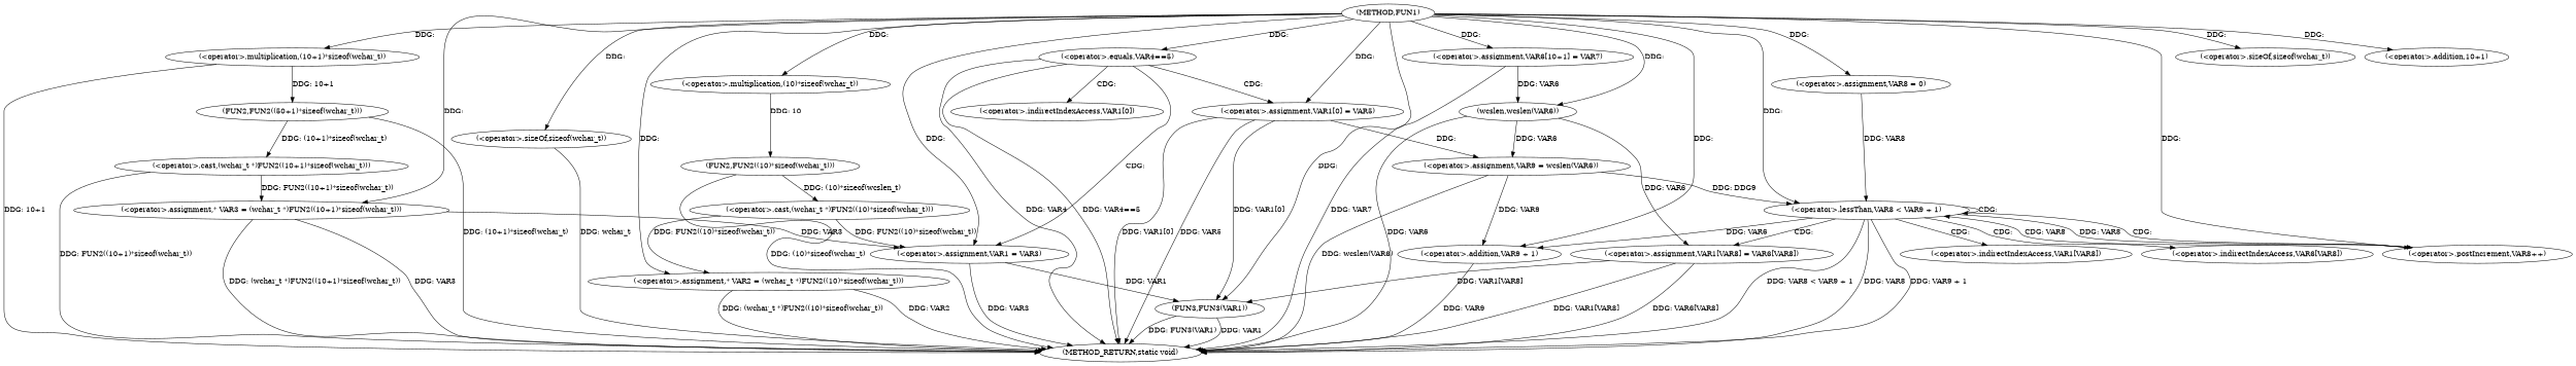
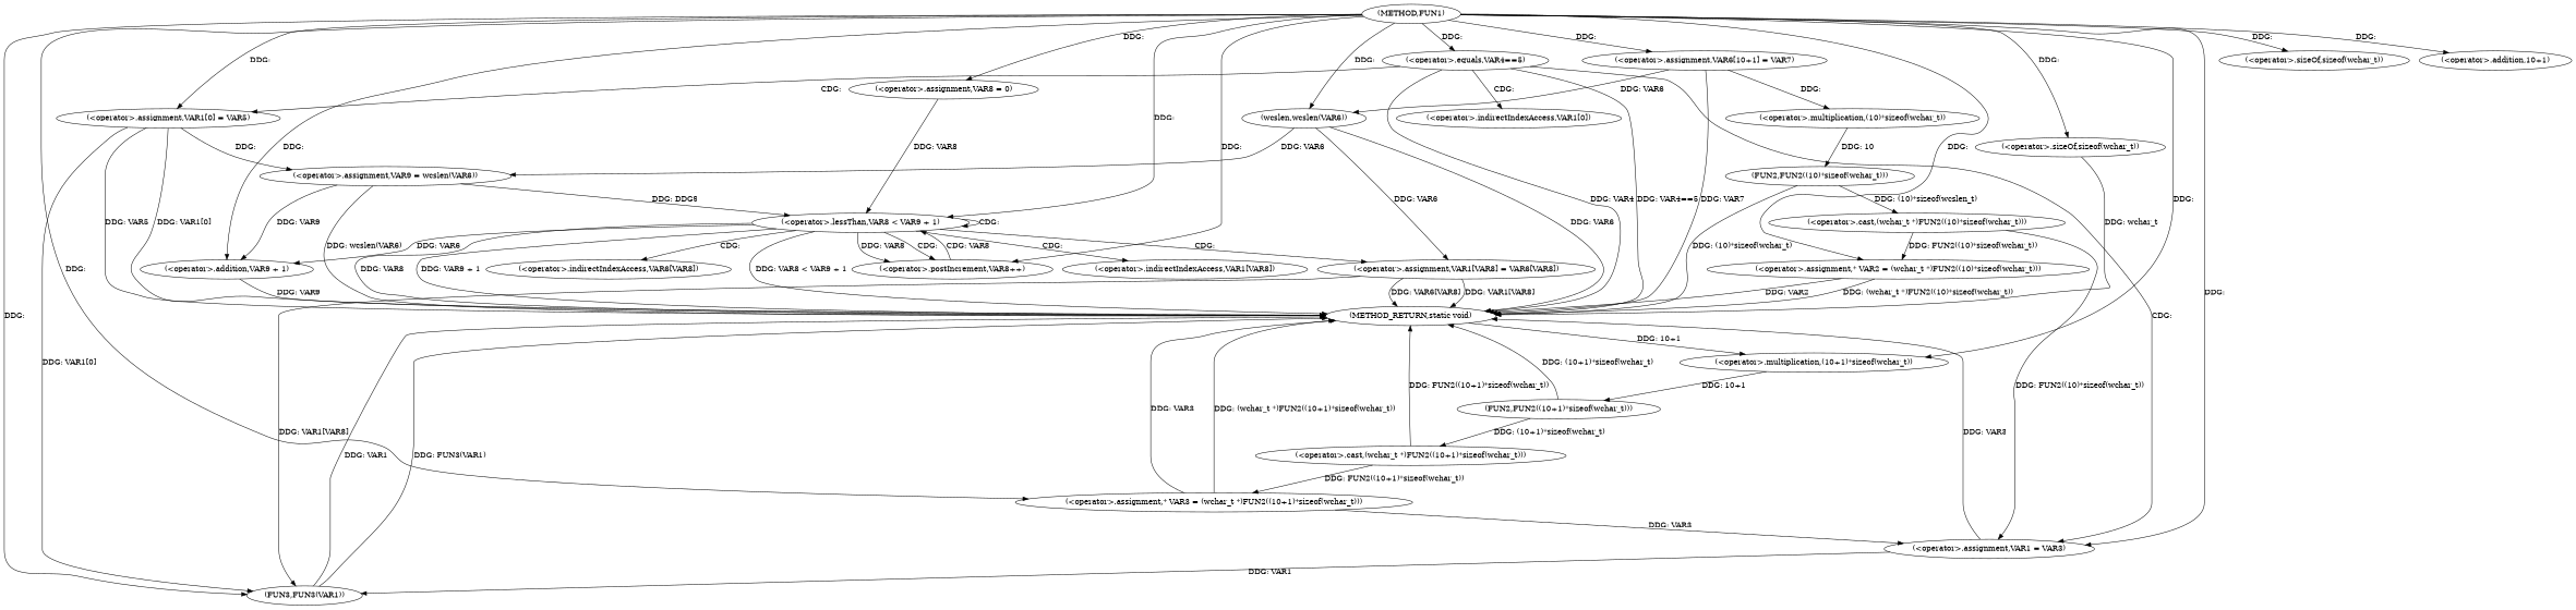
  digraph {
    n1 [label="(METHOD,FUN1)"]
    n2 [label="(<operator>.assignment,* VAR2 = (wchar_t *)FUN2((10)*sizeof(wchar_t)))"]
    n3 [label="(<operator>.multiplication,(10)*sizeof(wchar_t))"]
    n4 [label="(<operator>.sizeOf,sizeof(wchar_t))"]
    n5 [label="(<operator>.assignment,* VAR3 = (wchar_t *)FUN2((10+1)*sizeof(wchar_t)))"]
    n6 [label="(<operator>.multiplication,(10+1)*sizeof(wchar_t))"]
    n7 [label="(<operator>.addition,10+1)"]
    n8 [label="(<operator>.sizeOf,sizeof(wchar_t))"]
    n9 [label="(<operator>.equals,VAR4==5)"]
    n10 [label="(<operator>.assignment,VAR1 = VAR3)"]
    n11 [label="(<operator>.assignment,VAR1[0] = VAR5)"]
    n12 [label="(<operator>.assignment,VAR6[10+1] = VAR7)"]
    n13 [label="(wcslen,wcslen(VAR6))"]
    n14 [label="(<operator>.assignment,VAR8 = 0)"]
    n15 [label="(<operator>.lessThan,VAR8 < VAR9 + 1)"]
    n16 [label="(<operator>.addition,VAR9 + 1)"]
    n17 [label="(<operator>.postIncrement,VAR8++)"]
    n18 [label="(FUN3,FUN3(VAR1))"]
    n19 [label="(METHOD_RETURN,static void)"]
    n20 [label="(FUN2,FUN2((10)*sizeof(wchar_t)))"]
-   n21 [label="(FUN2,FUN2((50+1)*sizeof(wchar_t)))"]
+   n21 [label="(FUN2,FUN2((10+1)*sizeof(wchar_t)))"]
    n22 [label="(<operator>.indirectIndexAccess,VAR1[0])"]
    n23 [label="(<operator>.assignment,VAR9 = wcslen(VAR6))"]
    n24 [label="(<operator>.assignment,VAR1[VAR8] = VAR6[VAR8])"]
    n25 [label="(<operator>.indirectIndexAccess,VAR1[VAR8])"]
    n26 [label="(<operator>.indirectIndexAccess,VAR6[VAR8])"]
    n27 [label="(<operator>.cast,(wchar_t *)FUN2((10)*sizeof(wchar_t)))"]
    n28 [label="(<operator>.cast,(wchar_t *)FUN2((10+1)*sizeof(wchar_t)))"]
    n1 -> n2 [label="DDG: "]
-   n1 -> n3 [label="DDG: "]
+   n12 -> n3 [label="DDG: "]
    n1 -> n4 [label="DDG: "]
    n1 -> n5 [label="DDG: "]
    n1 -> n6 [label="DDG: "]
    n1 -> n7 [label="DDG: "]
    n1 -> n8 [label="DDG: "]
    n1 -> n9 [label="DDG: "]
    n1 -> n10 [label="DDG: "]
    n1 -> n11 [label="DDG: "]
    n1 -> n12 [label="DDG: "]
    n1 -> n13 [label="DDG: "]
    n1 -> n14 [label="DDG: "]
    n1 -> n15 [label="DDG: "]
    n1 -> n16 [label="DDG: "]
    n1 -> n17 [label="DDG: "]
    n1 -> n18 [label="DDG: "]
    n2 -> n19 [label="DDG: VAR2"]
    n2 -> n19 [label="DDG: (wchar_t *)FUN2((10)*sizeof(wchar_t))"]
    n3 -> n20 [label="DDG: 10"]
    n5 -> n10 [label="DDG: VAR3"]
    n5 -> n19 [label="DDG: VAR3"]
    n5 -> n19 [label="DDG: (wchar_t *)FUN2((10+1)*sizeof(wchar_t))"]
-   n6 -> n19 [label="DDG: 10+1"]
+   n19 -> n6 [label="DDG: 10+1"]
    n6 -> n21 [label="DDG: 10+1"]
    n8 -> n19 [label="DDG: wchar_t"]
    n9 -> n10 [label="CDG: "]
    n9 -> n11 [label="CDG: "]
    n9 -> n19 [label="DDG: VAR4==5"]
    n9 -> n19 [label="DDG: VAR4"]
    n9 -> n22 [label="CDG: "]
    n10 -> n18 [label="DDG: VAR1"]
    n10 -> n19 [label="DDG: VAR3"]
    n11 -> n18 [label="DDG: VAR1[0]"]
    n11 -> n19 [label="DDG: VAR1[0]"]
    n11 -> n19 [label="DDG: VAR5"]
    n11 -> n23 [label="DDG: "]
    n12 -> n13 [label="DDG: VAR6"]
    n12 -> n19 [label="DDG: VAR7"]
    n13 -> n19 [label="DDG: VAR6"]
    n13 -> n23 [label="DDG: VAR6"]
    n13 -> n24 [label="DDG: VAR6"]
    n14 -> n15 [label="DDG: VAR8"]
    n15 -> n15 [label="CDG: "]
    n15 -> n16 [label="DDG: VAR6"]
    n15 -> n17 [label="DDG: VAR8"]
    n15 -> n17 [label="CDG: "]
    n15 -> n19 [label="DDG: VAR8"]
    n15 -> n19 [label="DDG: VAR9 + 1"]
    n15 -> n19 [label="DDG: VAR8 < VAR9 + 1"]
    n15 -> n24 [label="CDG: "]
    n15 -> n25 [label="CDG: "]
    n15 -> n26 [label="CDG: "]
    n16 -> n19 [label="DDG: VAR9"]
    n17 -> n15 [label="CDG: VAR8"]
    n18 -> n19 [label="DDG: VAR1"]
    n18 -> n19 [label="DDG: FUN3(VAR1)"]
    n20 -> n19 [label="DDG: (10)*sizeof(wchar_t)"]
    n20 -> n27 [label="DDG: (10)*sizeof(wcslen_t)"]
    n21 -> n19 [label="DDG: (10+1)*sizeof(wchar_t)"]
    n21 -> n28 [label="DDG: (10+1)*sizeof(wchar_t)"]
    n23 -> n15 [label="DDG: DDG9"]
    n23 -> n16 [label="DDG: VAR9"]
    n23 -> n19 [label="DDG: wcslen(VAR6)"]
    n24 -> n18 [label="DDG: VAR1[VAR8]"]
    n24 -> n19 [label="DDG: VAR1[VAR8]"]
    n24 -> n19 [label="DDG: VAR6[VAR8]"]
    n27 -> n2 [label="DDG: FUN2((10)*sizeof(wchar_t))"]
    n27 -> n10 [label="DDG: FUN2((10)*sizeof(wchar_t))"]
    n28 -> n5 [label="DDG: FUN2((10+1)*sizeof(wchar_t))"]
    n28 -> n19 [label="DDG: FUN2((10+1)*sizeof(wchar_t))"]
  }
